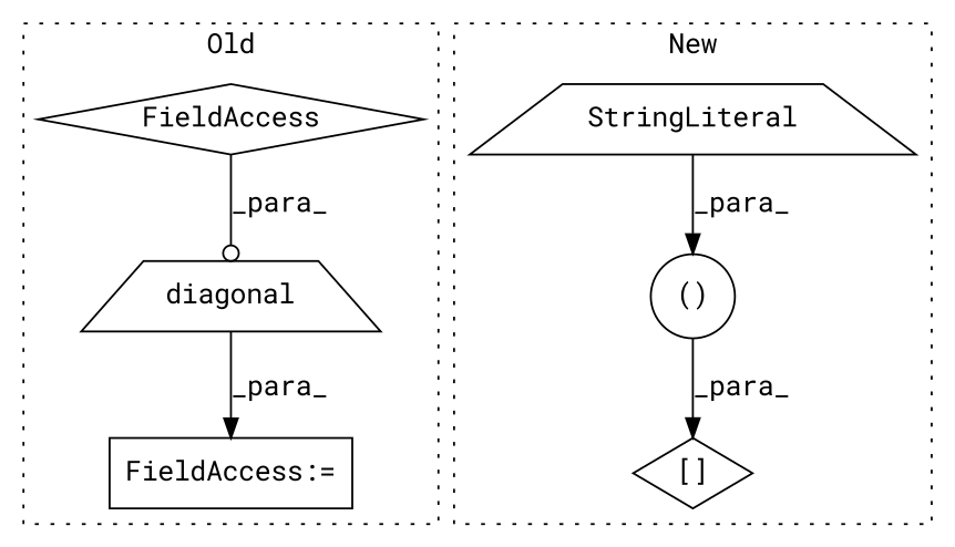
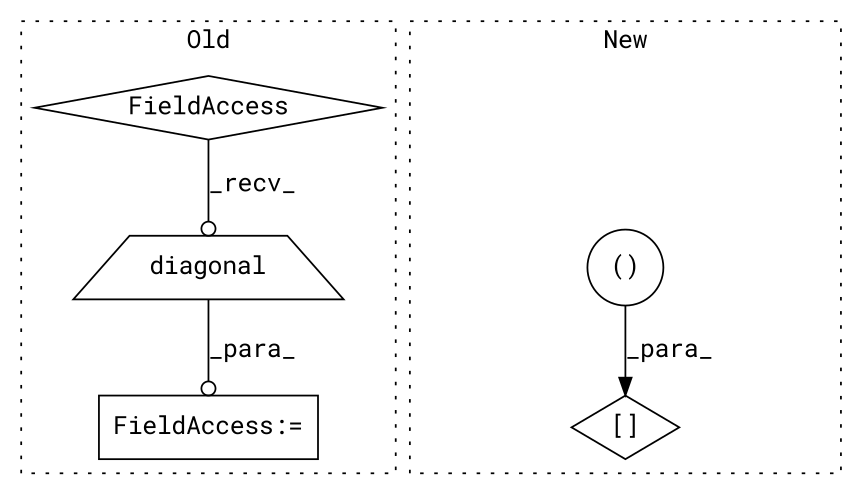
  digraph {
    fontname="Roboto Mono"
    node [fontname="Roboto Mono" shape=trapezium]
    edge [arrowhead=odot fontname="Roboto Mono"]
    n1 [a=32 l=10 label=diagonal s=2294]
    n2 [a=7 l=1 label="FieldAccess:=" s=2278 shape=box]
    n3 [a=22 l=12 label=FieldAccess s=2281 shape=diamond]
    n4 [a=106 l=31 label="()" s=2571 shape=circle]
    n5 [a=2 l="16,2" label="[]" s="2555,2602" shape=diamond]
-   n6 [a=45 l=17 label=StringLiteral s=2585]
    subgraph cluster_1 {
      label=Old
      style=dotted
      n1
      n2
      n3
    }
    subgraph cluster_2 {
      label=New
      style=dotted
      n4
      n5
-     n6
    }
-   n1 -> n2 [arrowhead=normal label=_para_]
-   n3 -> n1 [label=_para_]
+   n1 -> n2 [label=_para_]
+   n3 -> n1 [label=_recv_]
    n4 -> n5 [arrowhead=normal label=_para_]
-   n6 -> n4 [arrowhead=normal label=_para_]
  }
